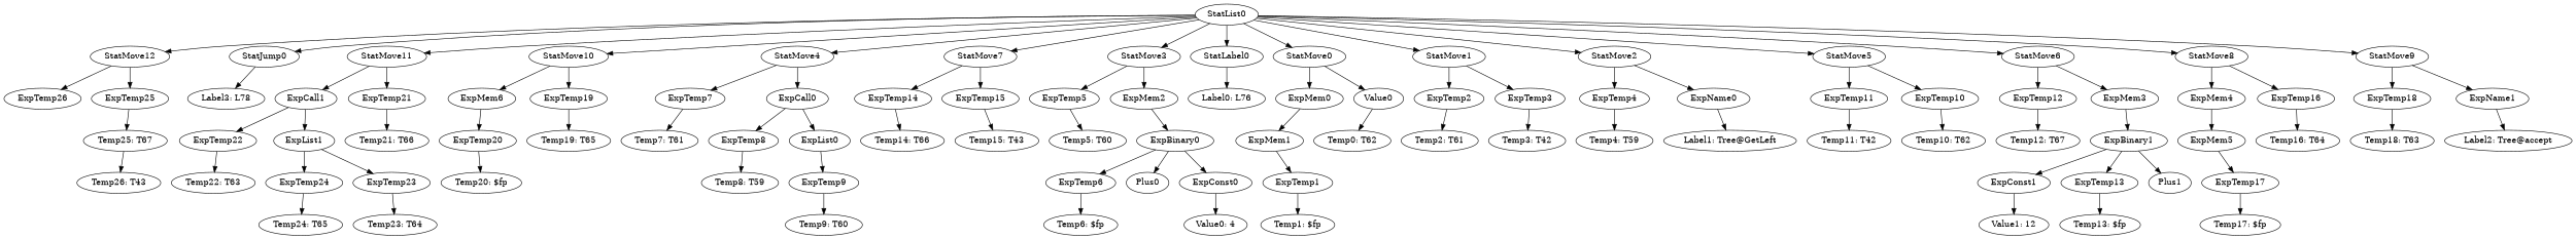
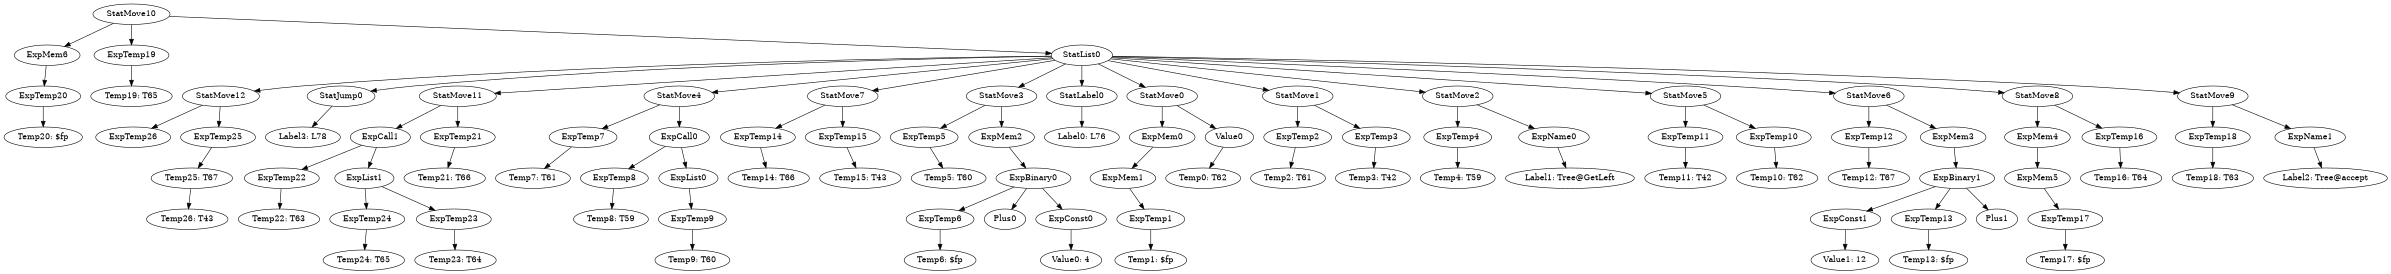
  digraph {
    ordering=out
    StatMove12
    ExpTemp26
    ExpTemp25
    "Temp25: T67"
    "Temp26: T43"
    StatJump0
    "Label3: L78"
    ExpCall1
    ExpTemp22
    ExpList1
    "Temp22: T63"
    ExpTemp24
    ExpTemp23
    "Temp24: T65"
    "Temp23: T64"
    StatMove11
    ExpTemp21
    "Temp21: T66"
    ExpMem6
    ExpTemp20
    "Temp20: $fp"
    StatMove10
    ExpTemp19
    "Temp19: T65"
    StatMove4
    ExpTemp7
    ExpCall0
    "Temp7: T61"
    ExpTemp8
    ExpList0
    "Temp8: T59"
    ExpTemp9
    ExpMem0
    ExpMem1
    ExpTemp1
    "Temp1: $fp"
    StatMove7
    ExpTemp14
    ExpTemp15
    "Temp14: T66"
    "Temp15: T43"
    ExpBinary0
    ExpTemp6
    Plus0
    ExpConst0
    "Temp6: $fp"
    "Value0: 4"
    ExpMem4
    ExpMem5
    ExpTemp17
    "Temp17: $fp"
    StatMove3
    ExpTemp5
    ExpMem2
    "Temp5: T60"
    ExpTemp11
    "Temp11: T42"
    ExpTemp4
    "Temp4: T59"
    ExpName0
    "Label1: Tree@GetLeft"
    ExpTemp12
    "Temp12: T67"
    "Temp9: T60"
    n65 [label=Value0]
    "Temp0: T62"
    StatList0
    StatLabel0
    StatMove0
    StatMove1
    StatMove2
    StatMove5
    StatMove6
    StatMove8
    StatMove9
    "Label0: L76"
    ExpTemp2
    ExpTemp3
    ExpTemp10
    ExpMem3
    ExpTemp16
    ExpTemp18
    ExpName1
    "Temp2: T61"
    "Temp3: T42"
    "Temp10: T62"
    ExpBinary1
    "Temp16: T64"
    "Temp18: T63"
    "Label2: Tree@accept"
    ExpConst1
    "Value1: 12"
    ExpTemp13
    Plus1
    "Temp13: $fp"
    StatMove12 -> ExpTemp26
    StatMove12 -> ExpTemp25
    ExpTemp25 -> "Temp25: T67"
    "Temp25: T67" -> "Temp26: T43"
    StatJump0 -> "Label3: L78"
    ExpCall1 -> ExpTemp22
    ExpCall1 -> ExpList1
    ExpTemp22 -> "Temp22: T63"
    ExpList1 -> ExpTemp24
    ExpList1 -> ExpTemp23
    ExpTemp24 -> "Temp24: T65"
    ExpTemp23 -> "Temp23: T64"
    StatMove11 -> ExpCall1
    StatMove11 -> ExpTemp21
    ExpTemp21 -> "Temp21: T66"
    ExpMem6 -> ExpTemp20
    ExpTemp20 -> "Temp20: $fp"
    StatMove10 -> ExpMem6
    StatMove10 -> ExpTemp19
    ExpTemp19 -> "Temp19: T65"
    StatMove4 -> ExpTemp7
    StatMove4 -> ExpCall0
    ExpTemp7 -> "Temp7: T61"
    ExpCall0 -> ExpTemp8
    ExpCall0 -> ExpList0
    ExpTemp8 -> "Temp8: T59"
    ExpList0 -> ExpTemp9
    ExpTemp9 -> "Temp9: T60"
    ExpMem0 -> ExpMem1
    ExpMem1 -> ExpTemp1
    ExpTemp1 -> "Temp1: $fp"
    StatMove7 -> ExpTemp14
    StatMove7 -> ExpTemp15
    ExpTemp14 -> "Temp14: T66"
    ExpTemp15 -> "Temp15: T43"
    ExpBinary0 -> ExpTemp6
    ExpBinary0 -> Plus0
    ExpBinary0 -> ExpConst0
    ExpTemp6 -> "Temp6: $fp"
    ExpConst0 -> "Value0: 4"
    ExpMem4 -> ExpMem5
    ExpMem5 -> ExpTemp17
    ExpTemp17 -> "Temp17: $fp"
    StatMove3 -> ExpTemp5
    StatMove3 -> ExpMem2
    ExpTemp5 -> "Temp5: T60"
    ExpMem2 -> ExpBinary0
    ExpTemp11 -> "Temp11: T42"
    ExpTemp4 -> "Temp4: T59"
    ExpName0 -> "Label1: Tree@GetLeft"
    ExpTemp12 -> "Temp12: T67"
    n65 -> "Temp0: T62"
    StatList0 -> StatMove12
    StatList0 -> StatJump0
    StatList0 -> StatMove11
-   StatList0 -> StatMove10
+   StatMove10 -> StatList0
    StatList0 -> StatMove4
    StatList0 -> StatMove7
    StatList0 -> StatMove3
    StatList0 -> StatLabel0
    StatList0 -> StatMove0
    StatList0 -> StatMove1
    StatList0 -> StatMove2
    StatList0 -> StatMove5
    StatList0 -> StatMove6
    StatList0 -> StatMove8
    StatList0 -> StatMove9
    StatLabel0 -> "Label0: L76"
    StatMove0 -> ExpMem0
    StatMove0 -> n65
    StatMove1 -> ExpTemp2
    StatMove1 -> ExpTemp3
    StatMove2 -> ExpTemp4
    StatMove2 -> ExpName0
    StatMove5 -> ExpTemp11
    StatMove5 -> ExpTemp10
    StatMove6 -> ExpTemp12
    StatMove6 -> ExpMem3
    StatMove8 -> ExpMem4
    StatMove8 -> ExpTemp16
    StatMove9 -> ExpTemp18
    StatMove9 -> ExpName1
    ExpTemp2 -> "Temp2: T61"
    ExpTemp3 -> "Temp3: T42"
    ExpTemp10 -> "Temp10: T62"
    ExpMem3 -> ExpBinary1
    ExpTemp16 -> "Temp16: T64"
    ExpTemp18 -> "Temp18: T63"
    ExpName1 -> "Label2: Tree@accept"
    ExpBinary1 -> ExpConst1
    ExpBinary1 -> ExpTemp13
    ExpBinary1 -> Plus1
    ExpConst1 -> "Value1: 12"
    ExpTemp13 -> "Temp13: $fp"
  }
